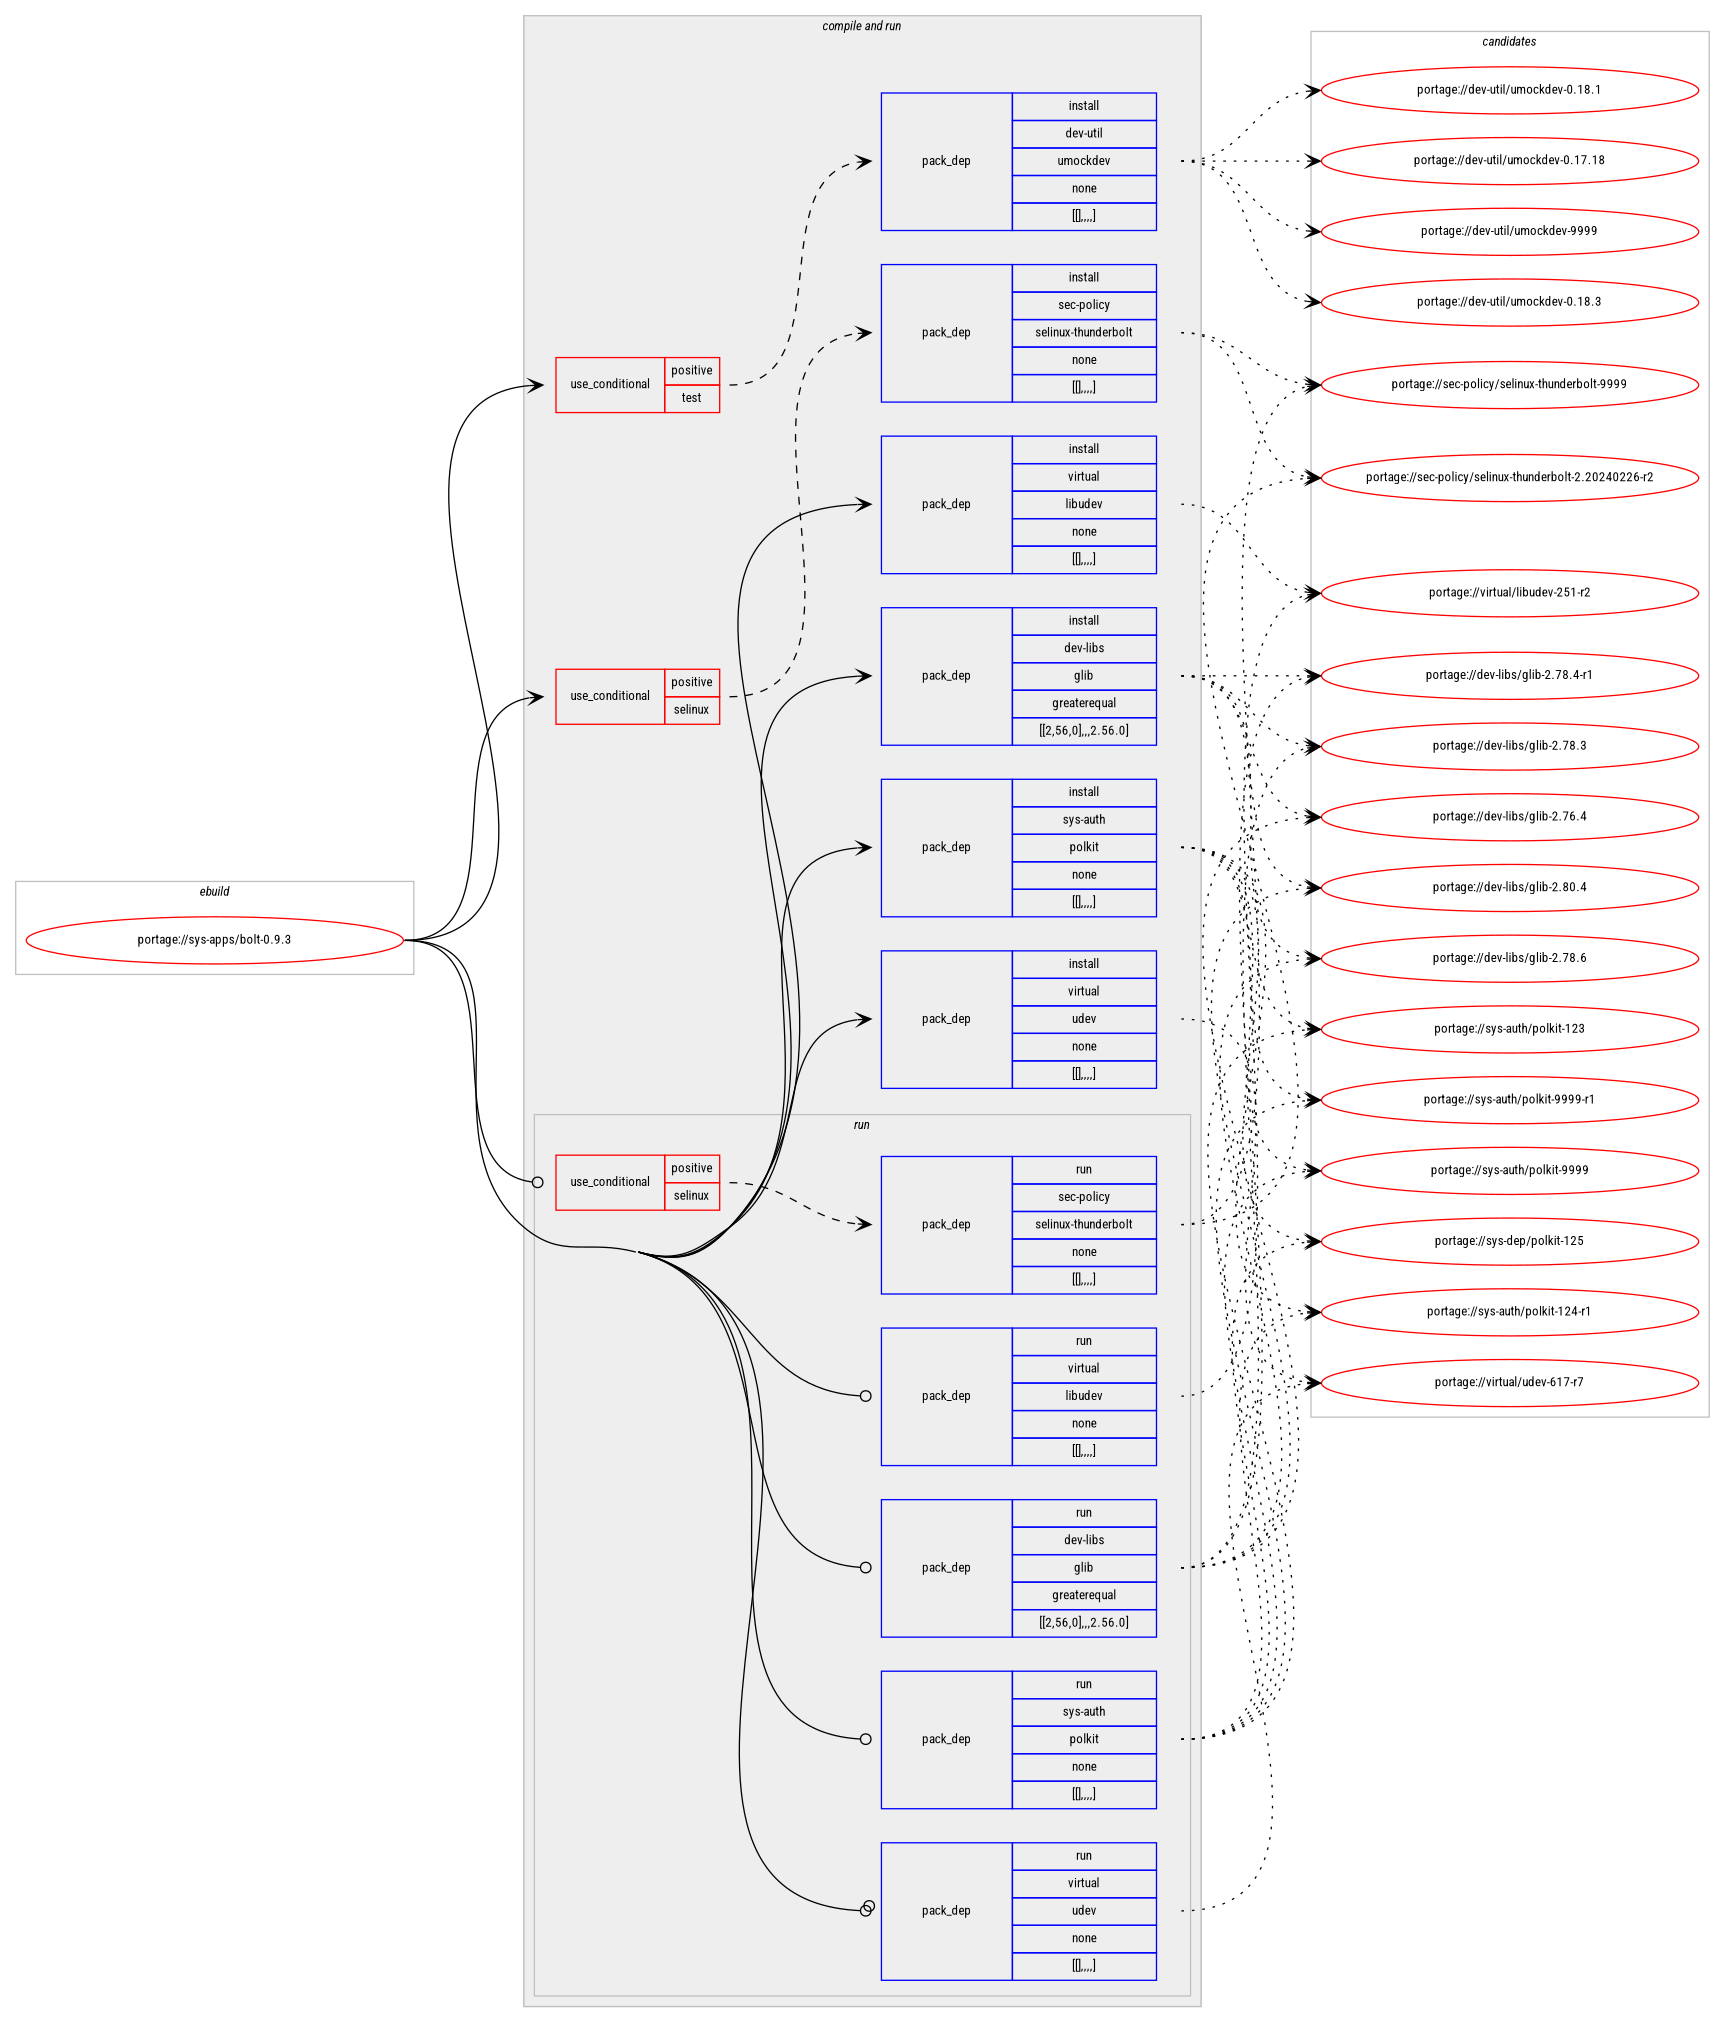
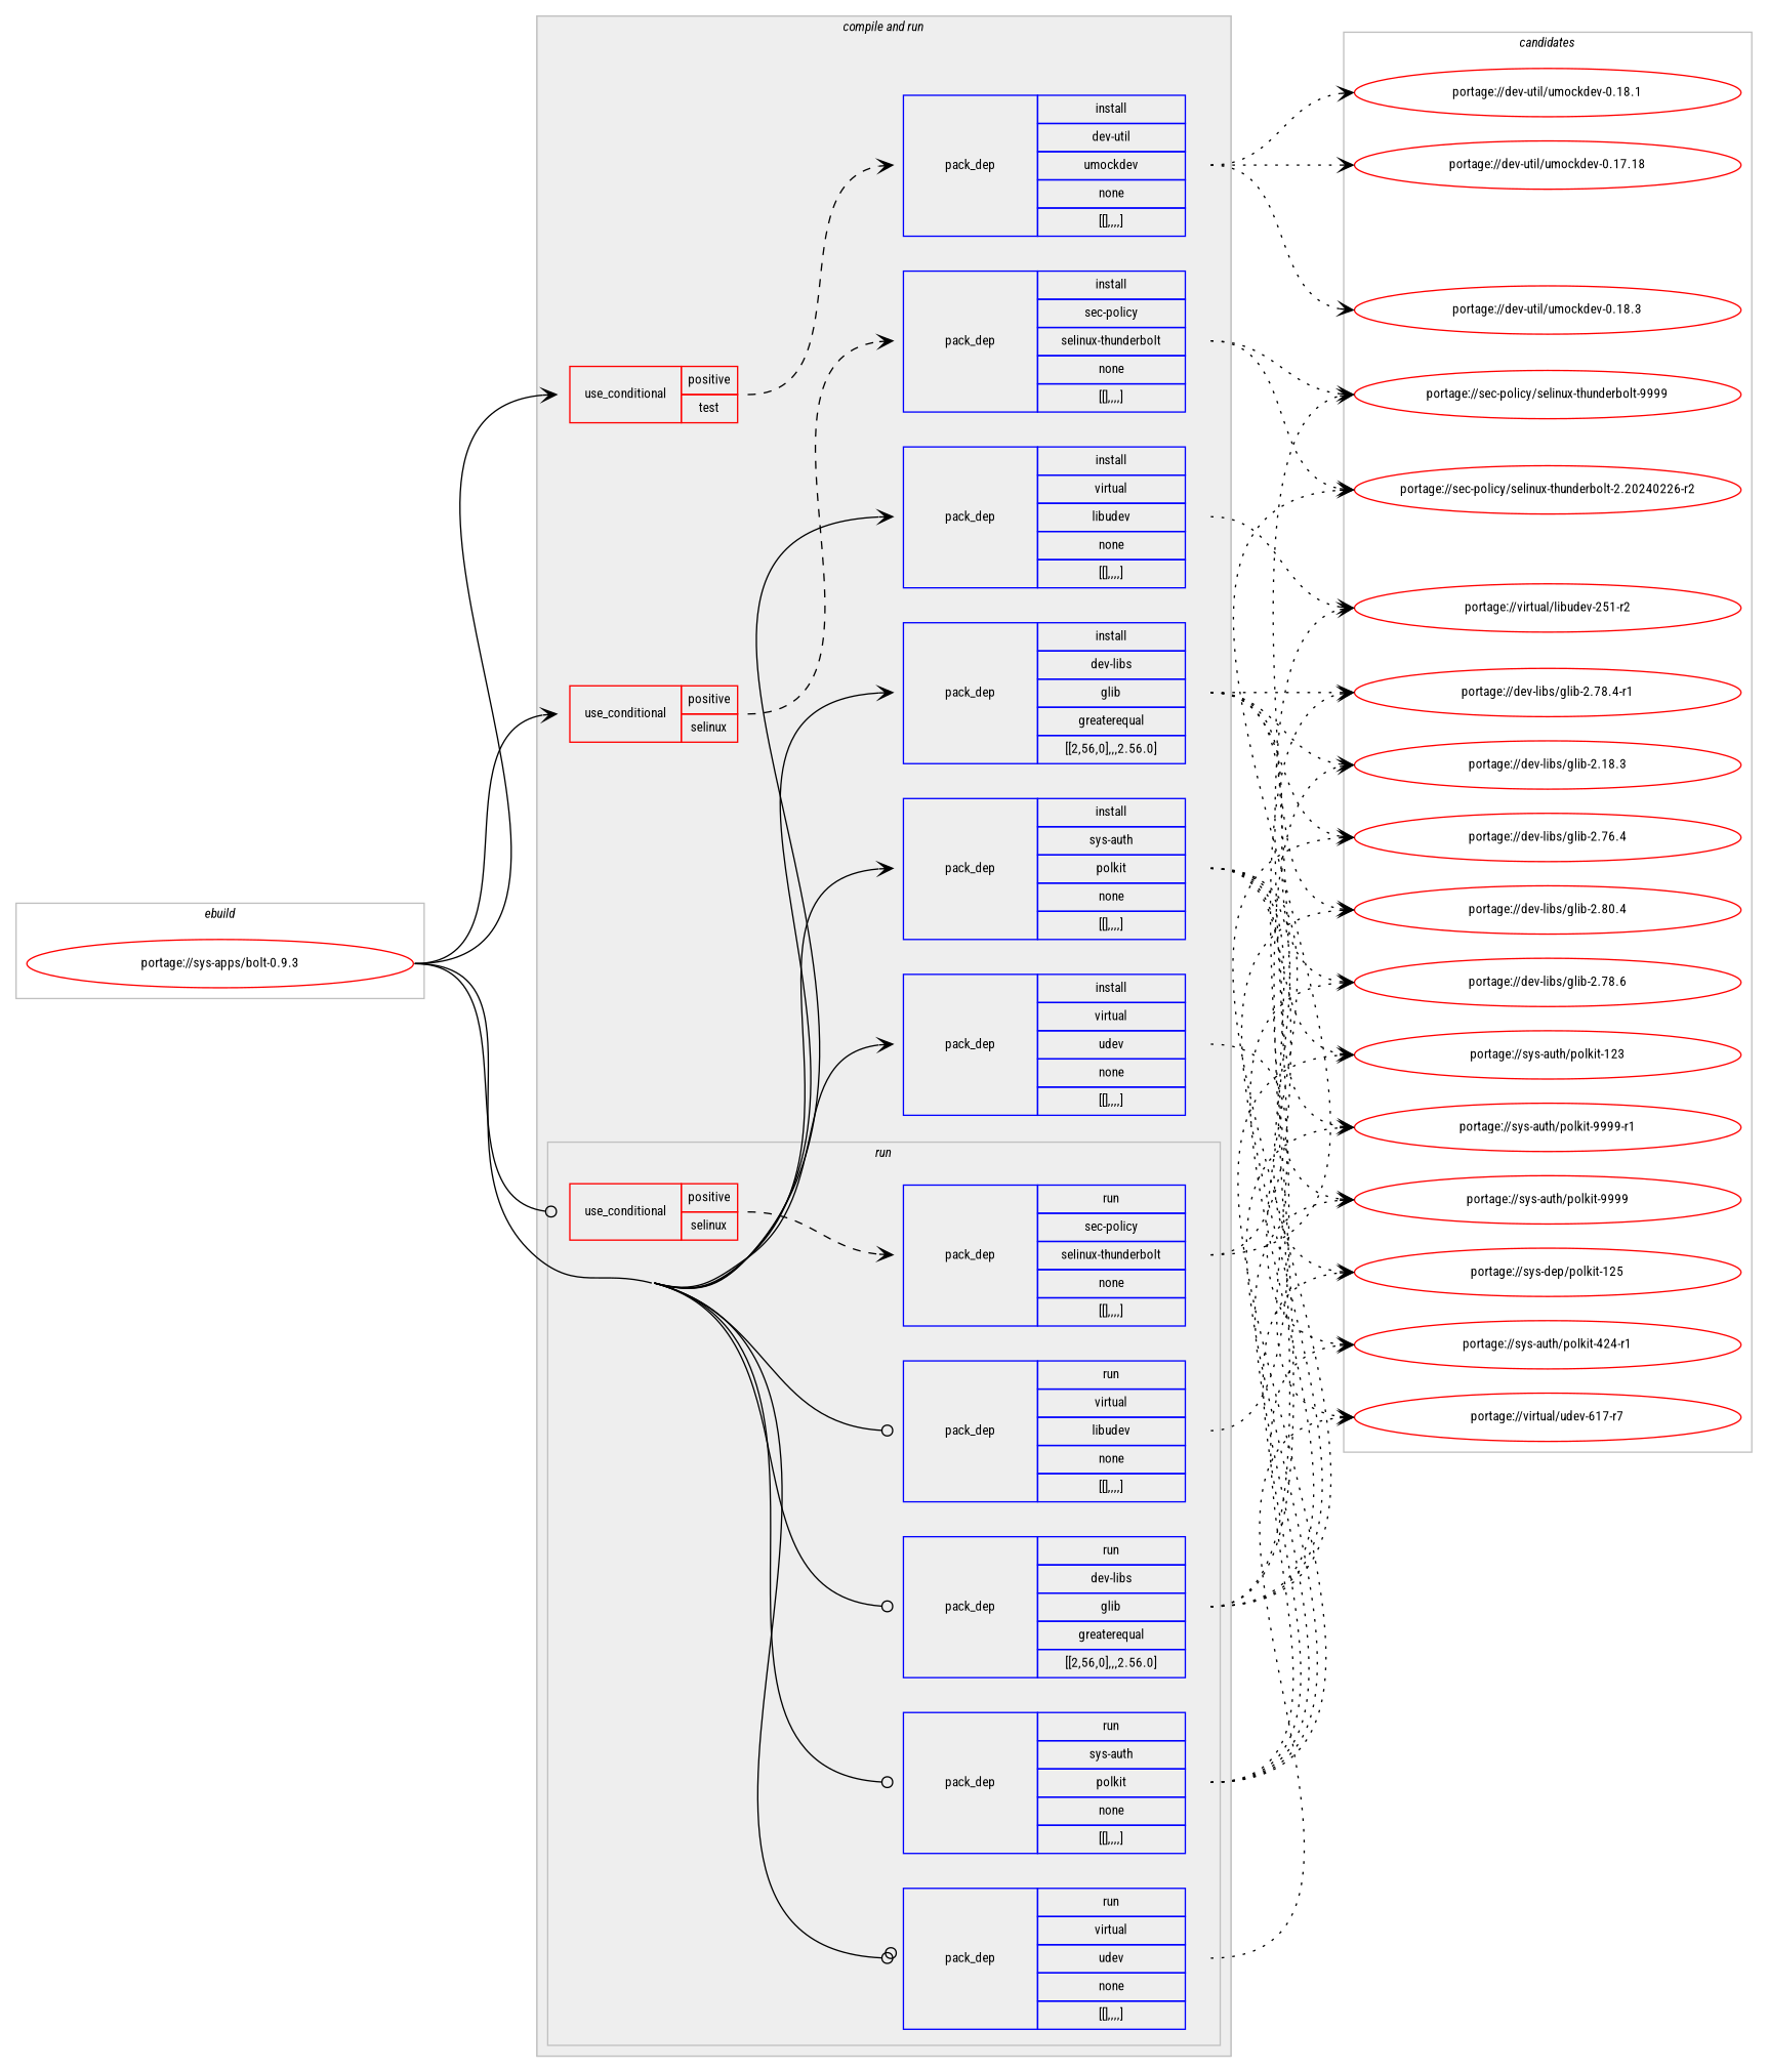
  digraph {
    compound=true
    concentrate=true
    fontname="Roboto Condensed"
    fontsize=10
    newrank=true
    rankdir=LR
    ranksep=1.5
    node [color=red fontname="Roboto Condensed" fontsize=10]
    edge [arrowhead=vee fontname="Roboto Condensed" headport=w style=dotted tailport=e weight=100]
    n1 [label="portage://sys-apps/bolt-0.9.3" width=4]
    n2 [color=blue label=<<TABLE BORDER="0" CELLBORDER="1" CELLSPACING="0" CELLPADDING="4" WIDTH="220"><TR><TD ROWSPAN="6" CELLPADDING="30">pack_dep</TD></TR><TR><TD WIDTH="110">install</TD></TR><TR><TD>sec-policy</TD></TR><TR><TD>selinux-thunderbolt</TD></TR><TR><TD>none</TD></TR><TR><TD>[[],,,,]</TD></TR></TABLE>> shape=none]
    n3 [label=<<TABLE BORDER="0" CELLBORDER="1" CELLSPACING="0" CELLPADDING="4"><TR><TD ROWSPAN="3" CELLPADDING="10">use_conditional</TD></TR><TR><TD>positive</TD></TR><TR><TD>selinux</TD></TR></TABLE>> shape=none]
    n4 [color=blue label=<<TABLE BORDER="0" CELLBORDER="1" CELLSPACING="0" CELLPADDING="4" WIDTH="220"><TR><TD ROWSPAN="6" CELLPADDING="30">pack_dep</TD></TR><TR><TD WIDTH="110">install</TD></TR><TR><TD>dev-util</TD></TR><TR><TD>umockdev</TD></TR><TR><TD>none</TD></TR><TR><TD>[[],,,,]</TD></TR></TABLE>> shape=none]
    n5 [label=<<TABLE BORDER="0" CELLBORDER="1" CELLSPACING="0" CELLPADDING="4"><TR><TD ROWSPAN="3" CELLPADDING="10">use_conditional</TD></TR><TR><TD>positive</TD></TR><TR><TD>test</TD></TR></TABLE>> shape=none]
    n6 [color=blue label=<<TABLE BORDER="0" CELLBORDER="1" CELLSPACING="0" CELLPADDING="4" WIDTH="220"><TR><TD ROWSPAN="6" CELLPADDING="30">pack_dep</TD></TR><TR><TD WIDTH="110">install</TD></TR><TR><TD>dev-libs</TD></TR><TR><TD>glib</TD></TR><TR><TD>greaterequal</TD></TR><TR><TD>[[2,56,0],,,2.56.0]</TD></TR></TABLE>> shape=none]
    n7 [color=blue label=<<TABLE BORDER="0" CELLBORDER="1" CELLSPACING="0" CELLPADDING="4" WIDTH="220"><TR><TD ROWSPAN="6" CELLPADDING="30">pack_dep</TD></TR><TR><TD WIDTH="110">install</TD></TR><TR><TD>sys-auth</TD></TR><TR><TD>polkit</TD></TR><TR><TD>none</TD></TR><TR><TD>[[],,,,]</TD></TR></TABLE>> shape=none]
    n8 [color=blue label=<<TABLE BORDER="0" CELLBORDER="1" CELLSPACING="0" CELLPADDING="4" WIDTH="220"><TR><TD ROWSPAN="6" CELLPADDING="30">pack_dep</TD></TR><TR><TD WIDTH="110">install</TD></TR><TR><TD>virtual</TD></TR><TR><TD>libudev</TD></TR><TR><TD>none</TD></TR><TR><TD>[[],,,,]</TD></TR></TABLE>> shape=none]
    n9 [color=blue label=<<TABLE BORDER="0" CELLBORDER="1" CELLSPACING="0" CELLPADDING="4" WIDTH="220"><TR><TD ROWSPAN="6" CELLPADDING="30">pack_dep</TD></TR><TR><TD WIDTH="110">install</TD></TR><TR><TD>virtual</TD></TR><TR><TD>udev</TD></TR><TR><TD>none</TD></TR><TR><TD>[[],,,,]</TD></TR></TABLE>> shape=none]
    n10 [color=blue label=<<TABLE BORDER="0" CELLBORDER="1" CELLSPACING="0" CELLPADDING="4" WIDTH="220"><TR><TD ROWSPAN="6" CELLPADDING="30">pack_dep</TD></TR><TR><TD WIDTH="110">run</TD></TR><TR><TD>sec-policy</TD></TR><TR><TD>selinux-thunderbolt</TD></TR><TR><TD>none</TD></TR><TR><TD>[[],,,,]</TD></TR></TABLE>> shape=none]
    n11 [label=<<TABLE BORDER="0" CELLBORDER="1" CELLSPACING="0" CELLPADDING="4"><TR><TD ROWSPAN="3" CELLPADDING="10">use_conditional</TD></TR><TR><TD>positive</TD></TR><TR><TD>selinux</TD></TR></TABLE>> shape=none]
    n12 [color=blue label=<<TABLE BORDER="0" CELLBORDER="1" CELLSPACING="0" CELLPADDING="4" WIDTH="220"><TR><TD ROWSPAN="6" CELLPADDING="30">pack_dep</TD></TR><TR><TD WIDTH="110">run</TD></TR><TR><TD>dev-libs</TD></TR><TR><TD>glib</TD></TR><TR><TD>greaterequal</TD></TR><TR><TD>[[2,56,0],,,2.56.0]</TD></TR></TABLE>> shape=none]
    n13 [color=blue label=<<TABLE BORDER="0" CELLBORDER="1" CELLSPACING="0" CELLPADDING="4" WIDTH="220"><TR><TD ROWSPAN="6" CELLPADDING="30">pack_dep</TD></TR><TR><TD WIDTH="110">run</TD></TR><TR><TD>sys-auth</TD></TR><TR><TD>polkit</TD></TR><TR><TD>none</TD></TR><TR><TD>[[],,,,]</TD></TR></TABLE>> shape=none]
    n14 [color=blue label=<<TABLE BORDER="0" CELLBORDER="1" CELLSPACING="0" CELLPADDING="4" WIDTH="220"><TR><TD ROWSPAN="6" CELLPADDING="30">pack_dep</TD></TR><TR><TD WIDTH="110">run</TD></TR><TR><TD>virtual</TD></TR><TR><TD>libudev</TD></TR><TR><TD>none</TD></TR><TR><TD>[[],,,,]</TD></TR></TABLE>> shape=none]
    n15 [color=blue label=<<TABLE BORDER="0" CELLBORDER="1" CELLSPACING="0" CELLPADDING="4" WIDTH="220"><TR><TD ROWSPAN="6" CELLPADDING="30">pack_dep</TD></TR><TR><TD WIDTH="110">run</TD></TR><TR><TD>virtual</TD></TR><TR><TD>udev</TD></TR><TR><TD>none</TD></TR><TR><TD>[[],,,,]</TD></TR></TABLE>> shape=none]
    n16 [label="portage://sys-auth/polkit-9999-r1" width=4]
    n17 [label="portage://sys-auth/polkit-9999" width=4]
    n18 [label="portage://sys-dep/polkit-125" width=4]
-   n19 [label="portage://sys-auth/polkit-124-r1" width=4]
+   n19 [label="portage://sys-auth/polkit-424-r1" width=4]
    n20 [label="portage://sys-auth/polkit-123" width=4]
    n21 [label="portage://sec-policy/selinux-thunderbolt-9999" width=4]
    n22 [label="portage://sec-policy/selinux-thunderbolt-2.20240226-r2" width=4]
-   n23 [label="portage://dev-util/umockdev-9999" width=4]
    n24 [label="portage://dev-util/umockdev-0.18.3" width=4]
    n25 [label="portage://dev-util/umockdev-0.18.1" width=4]
    n26 [label="portage://dev-util/umockdev-0.17.18" width=4]
    n27 [label="portage://dev-libs/glib-2.80.4" width=4]
    n28 [label="portage://dev-libs/glib-2.78.6" width=4]
    n29 [label="portage://dev-libs/glib-2.78.4-r1" width=4]
-   n30 [label="portage://dev-libs/glib-2.78.3" width=4]
+   n30 [label="portage://dev-libs/glib-2.18.3" width=4]
    n31 [label="portage://dev-libs/glib-2.76.4" width=4]
    n32 [label="portage://virtual/libudev-251-r2" width=4]
    n33 [label="portage://virtual/udev-617-r7" width=4]
    subgraph cluster_1 {
      color=gray
      label=<<i>ebuild</i>>
      n1
    }
    subgraph cluster_2 {
      color=gray
      label=<<i>dependencies</i>>
      subgraph cluster_3 {
        color=gray
        fillcolor="#eeeeee"
        label=<<i>compile</i>>
        style=filled
        subgraph sub_4 {
          color=gray
          fillcolor="#eeeeee"
          label=<<i>compile</i>>
          style=filled
          n3
          subgraph sub_5 {
            color=gray
            fillcolor="#eeeeee"
            label=<<i>compile</i>>
            style=filled
            n2
          }
        }
        subgraph sub_6 {
          color=gray
          fillcolor="#eeeeee"
          label=<<i>compile</i>>
          style=filled
          n5
          subgraph sub_7 {
            color=gray
            fillcolor="#eeeeee"
            label=<<i>compile</i>>
            style=filled
            n4
          }
        }
        subgraph sub_8 {
          color=gray
          fillcolor="#eeeeee"
          label=<<i>compile</i>>
          style=filled
          n6
        }
        subgraph sub_9 {
          color=gray
          fillcolor="#eeeeee"
          label=<<i>compile</i>>
          style=filled
          n7
        }
        subgraph sub_10 {
          color=gray
          fillcolor="#eeeeee"
          label=<<i>compile</i>>
          style=filled
          n8
        }
        subgraph sub_11 {
          color=gray
          fillcolor="#eeeeee"
          label=<<i>compile</i>>
          style=filled
          n9
        }
      }
      subgraph cluster_12 {
        color=gray
        fillcolor="#eeeeee"
        label=<<i>compile and run</i>>
        style=filled
      }
      subgraph cluster_13 {
        color=gray
        fillcolor="#eeeeee"
        label=<<i>run</i>>
        style=filled
        subgraph sub_14 {
          color=gray
          fillcolor="#eeeeee"
          label=<<i>run</i>>
          style=filled
          n11
          subgraph sub_15 {
            color=gray
            fillcolor="#eeeeee"
            label=<<i>run</i>>
            style=filled
            n10
          }
        }
        subgraph sub_16 {
          color=gray
          fillcolor="#eeeeee"
          label=<<i>run</i>>
          style=filled
          n12
        }
        subgraph sub_17 {
          color=gray
          fillcolor="#eeeeee"
          label=<<i>run</i>>
          style=filled
          n13
        }
        subgraph sub_18 {
          color=gray
          fillcolor="#eeeeee"
          label=<<i>run</i>>
          style=filled
          n14
        }
        subgraph sub_19 {
          color=gray
          fillcolor="#eeeeee"
          label=<<i>run</i>>
          style=filled
          n15
        }
      }
    }
    subgraph cluster_20 {
      color=gray
      label=<<i>candidates</i>>
      rank=same
      subgraph sub_21 {
        color=black
        label=<<i>candidates</i>>
        nodesep=1
        rank=same
        n16
        n17
        n18
        n19
        n20
      }
      subgraph sub_22 {
        color=black
        label=<<i>candidates</i>>
        nodesep=1
        rank=same
        n21
        n22
      }
      subgraph sub_23 {
        color=black
        label=<<i>candidates</i>>
        nodesep=1
        rank=same
-       n23
        n24
        n25
        n26
      }
      subgraph sub_24 {
        color=black
        label=<<i>candidates</i>>
        nodesep=1
        rank=same
        n27
        n28
        n29
        n30
        n31
      }
      subgraph sub_25 {
        color=black
        label=<<i>candidates</i>>
        nodesep=1
        rank=same
        n16
        n17
        n18
        n19
        n20
      }
      subgraph sub_26 {
        color=black
        label=<<i>candidates</i>>
        nodesep=1
        rank=same
        n32
      }
      subgraph sub_27 {
        color=black
        label=<<i>candidates</i>>
        nodesep=1
        rank=same
        n33
      }
      subgraph sub_28 {
        color=black
        label=<<i>candidates</i>>
        nodesep=1
        rank=same
        n21
        n22
      }
      subgraph sub_29 {
        color=black
        label=<<i>candidates</i>>
        nodesep=1
        rank=same
        n27
        n28
        n29
        n30
        n31
      }
      subgraph sub_30 {
        color=black
        label=<<i>candidates</i>>
        nodesep=1
        rank=same
        n32
      }
      subgraph sub_31 {
        color=black
        label=<<i>candidates</i>>
        nodesep=1
        rank=same
        n33
      }
    }
    n1 -> n3 [style=solid weight=20]
    n1 -> n5 [style=solid weight=20]
    n1 -> n6 [style=solid weight=20]
    n1 -> n7 [style=solid weight=20]
    n1 -> n8 [style=solid weight=20]
    n1 -> n9 [style=solid weight=20]
    n1 -> n11 [arrowhead=odot style=solid weight=20]
    n1 -> n12 [arrowhead=odot style=solid weight=20]
    n1 -> n13 [arrowhead=odot style=solid weight=20]
    n1 -> n14 [arrowhead=odot style=solid weight=20]
    n1 -> n15 [arrowhead=odot style=solid weight=20]
    n2 -> n21
    n2 -> n22
    n3 -> n2 [style=dashed weight=20]
-   n4 -> n23
    n4 -> n24
    n4 -> n25
    n4 -> n26
    n5 -> n4 [style=dashed weight=20]
    n6 -> n27
    n6 -> n28
    n6 -> n29
    n6 -> n30
    n6 -> n31
    n7 -> n16
    n7 -> n17
    n7 -> n18
    n7 -> n19
    n7 -> n20
    n8 -> n32
    n9 -> n33
    n10 -> n21
    n10 -> n22
    n11 -> n10 [style=dashed weight=20]
    n12 -> n27
    n12 -> n28
    n12 -> n29
    n12 -> n30
    n12 -> n31
    n13 -> n16
    n13 -> n17
    n13 -> n18
    n13 -> n19
    n13 -> n20
    n14 -> n32
    n15 -> n33
  }
